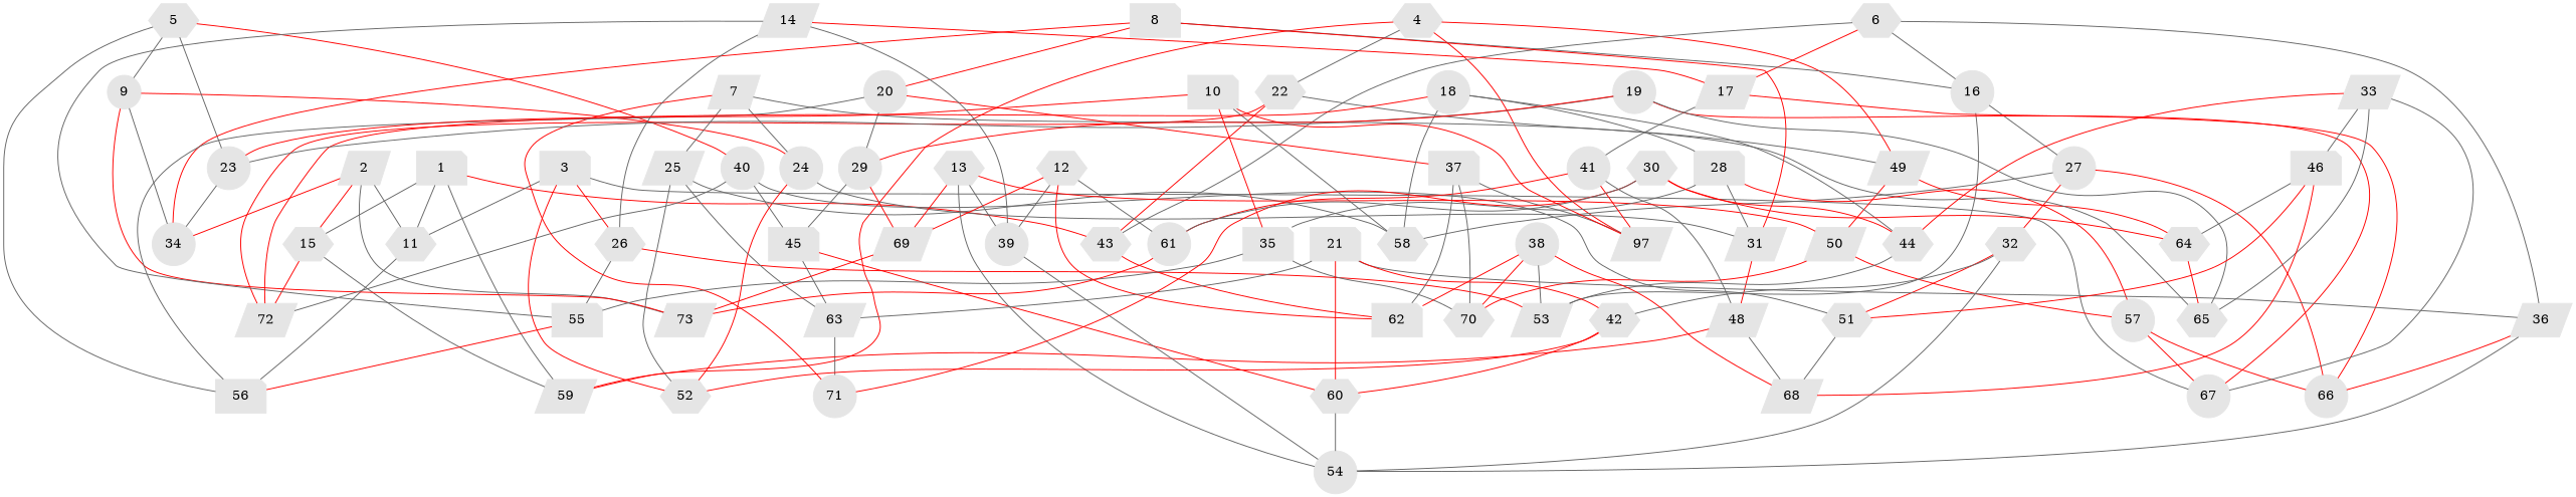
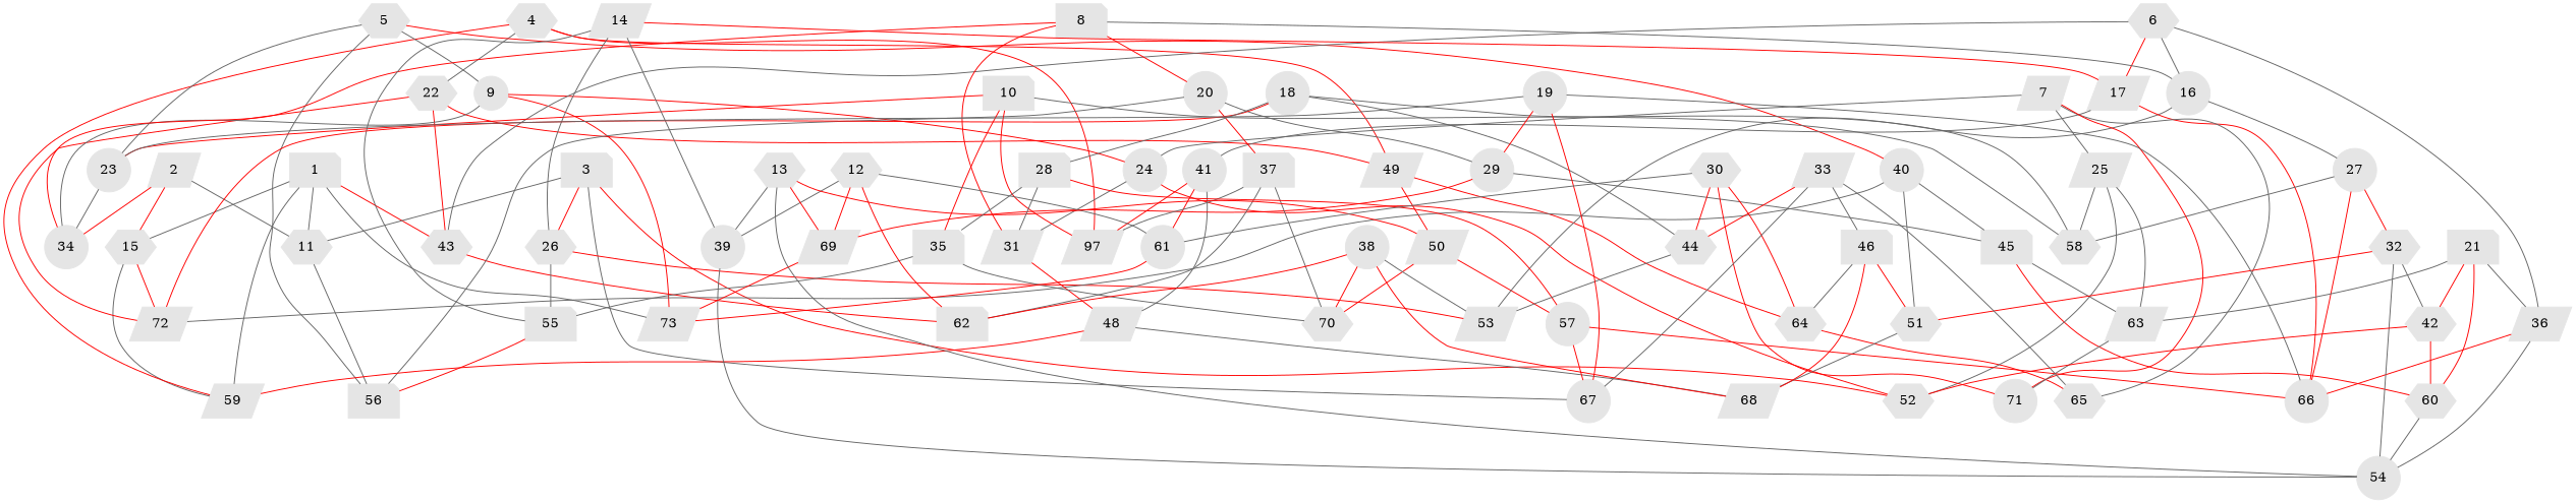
  graph {
    node [color=gray90 shape=hexagon style=filled]
    edge [color=gray40]
    1 [shape=note]
    11
    15
    43
    59 [shape=parallelogram]
    56 [shape=note]
    72 [shape=parallelogram]
    62 [shape=note]
    2 [shape=parallelogram]
    34 [shape=circle]
    73 [shape=parallelogram]
    3 [shape=note]
    26
    52
    67 [shape=circle]
    55 [shape=note]
    53 [shape=parallelogram]
    4
    22
    n20 [label=97 shape=parallelogram]
    49 [shape=parallelogram]
    50 [shape=parallelogram]
    64
    9 [shape=circle]
    5
    23 [shape=circle]
    40 [shape=circle]
    24 [shape=circle]
    45 [shape=note]
    51
    6
    16 [shape=circle]
    17 [shape=parallelogram]
    36 [shape=parallelogram]
    27 [shape=circle]
    41 [shape=circle]
    66 [shape=circle]
    54 [shape=circle]
    7 [shape=parallelogram]
    25 [shape=parallelogram]
    65
    71 [shape=circle]
    31 [shape=parallelogram]
    58
    63 [shape=parallelogram]
    8 [shape=note]
    20 [shape=circle]
    29 [shape=circle]
    37 [shape=note]
    48 [shape=parallelogram]
    10 [shape=note]
    35 [shape=note]
    70
    39 [shape=circle]
    12
    61 [shape=circle]
    69 [shape=parallelogram]
    13
    57 [shape=circle]
    14 [shape=parallelogram]
    32
    18 [shape=circle]
    28 [shape=note]
    44
    19 [shape=circle]
    21 [shape=note]
    42
    60
    30
    68 [shape=parallelogram]
    33 [shape=parallelogram]
    46 [shape=note]
    38 [shape=circle]
    1 -- 11
    1 -- 15
    1 -- 43 [color=red]
    1 -- 59
    11 -- 56
    15 -- 59
    15 -- 72 [color=red]
    43 -- 62 [color=red]
    2 -- 11
    2 -- 15 [color=red]
    2 -- 34 [color=red]
-   2 -- 73
+   1 -- 73
    3 -- 11
    3 -- 26 [color=red]
    3 -- 52 [color=red]
    3 -- 67
    26 -- 55
    26 -- 53 [color=red]
    55 -- 56 [color=red]
    4 -- 59 [color=red]
    4 -- 22
    4 -- n20 [color=red]
    4 -- 49 [color=red]
    22 -- 43 [color=red]
    22 -- 72 [color=red]
-   22 -- 49
+   22 -- 49 [color=red]
    49 -- 50 [color=red]
    49 -- 64 [color=red]
    50 -- 70 [color=red]
    50 -- 57 [color=red]
    64 -- 65 [color=red]
    9 -- 34
    9 -- 73 [color=red]
    9 -- 24 [color=red]
    5 -- 56
    5 -- 9
    5 -- 23
    5 -- 40 [color=red]
    23 -- 34
    40 -- 72
    40 -- 45
    40 -- 51
    24 -- 52 [color=red]
    24 -- 31
    45 -- 63
    45 -- 60 [color=red]
    51 -- 68
    6 -- 43
    6 -- 16
    6 -- 17 [color=red]
    6 -- 36
    16 -- 53
    16 -- 27
    17 -- 41
    17 -- 66 [color=red]
    36 -- 66 [color=red]
    36 -- 54
    27 -- 66 [color=red]
    27 -- 58
    27 -- 32 [color=red]
    41 -- n20 [color=red]
    41 -- 48
    41 -- 61 [color=red]
    7 -- 24
    7 -- 25
    7 -- 65
    7 -- 71 [color=red]
    25 -- 52
    25 -- 58
    25 -- 63
    31 -- 48 [color=red]
    63 -- 71
    8 -- 34 [color=red]
    8 -- 16
    8 -- 31 [color=red]
    8 -- 20 [color=red]
    20 -- 56
    20 -- 29
    20 -- 37 [color=red]
    29 -- 45
    29 -- 69 [color=red]
    37 -- 62
    37 -- n20
    37 -- 70
    48 -- 59 [color=red]
    48 -- 68
    10 -- n20 [color=red]
    10 -- 23 [color=red]
    10 -- 58
    10 -- 35 [color=red]
    35 -- 55
    35 -- 70
    39 -- 54
    12 -- 62 [color=red]
    12 -- 39
    12 -- 61
    12 -- 69 [color=red]
    61 -- 73 [color=red]
    69 -- 73 [color=red]
    13 -- 50 [color=red]
    13 -- 54
    13 -- 39
    13 -- 69 [color=red]
    57 -- 67 [color=red]
    57 -- 66 [color=red]
    14 -- 26
    14 -- 55
    14 -- 17 [color=red]
    14 -- 39
    32 -- 51 [color=red]
    32 -- 54
    32 -- 42
    18 -- 72 [color=red]
    18 -- 58
    18 -- 28
    18 -- 44
    28 -- 31
    28 -- 35
    28 -- 57 [color=red]
    44 -- 53
    19 -- 67 [color=red]
    19 -- 23
-   19 -- 65
+   19 -- 66
    19 -- 29 [color=red]
    21 -- 36
    21 -- 63
    21 -- 42 [color=red]
    21 -- 60 [color=red]
    42 -- 52 [color=red]
    42 -- 60 [color=red]
    60 -- 54
    30 -- 64 [color=red]
    30 -- 71 [color=red]
    30 -- 61
    30 -- 44 [color=red]
    33 -- 67
    33 -- 65
    33 -- 44 [color=red]
    33 -- 46
    46 -- 64
    46 -- 51 [color=red]
    46 -- 68 [color=red]
    38 -- 62 [color=red]
    38 -- 53
    38 -- 70 [color=red]
    38 -- 68 [color=red]
  }
